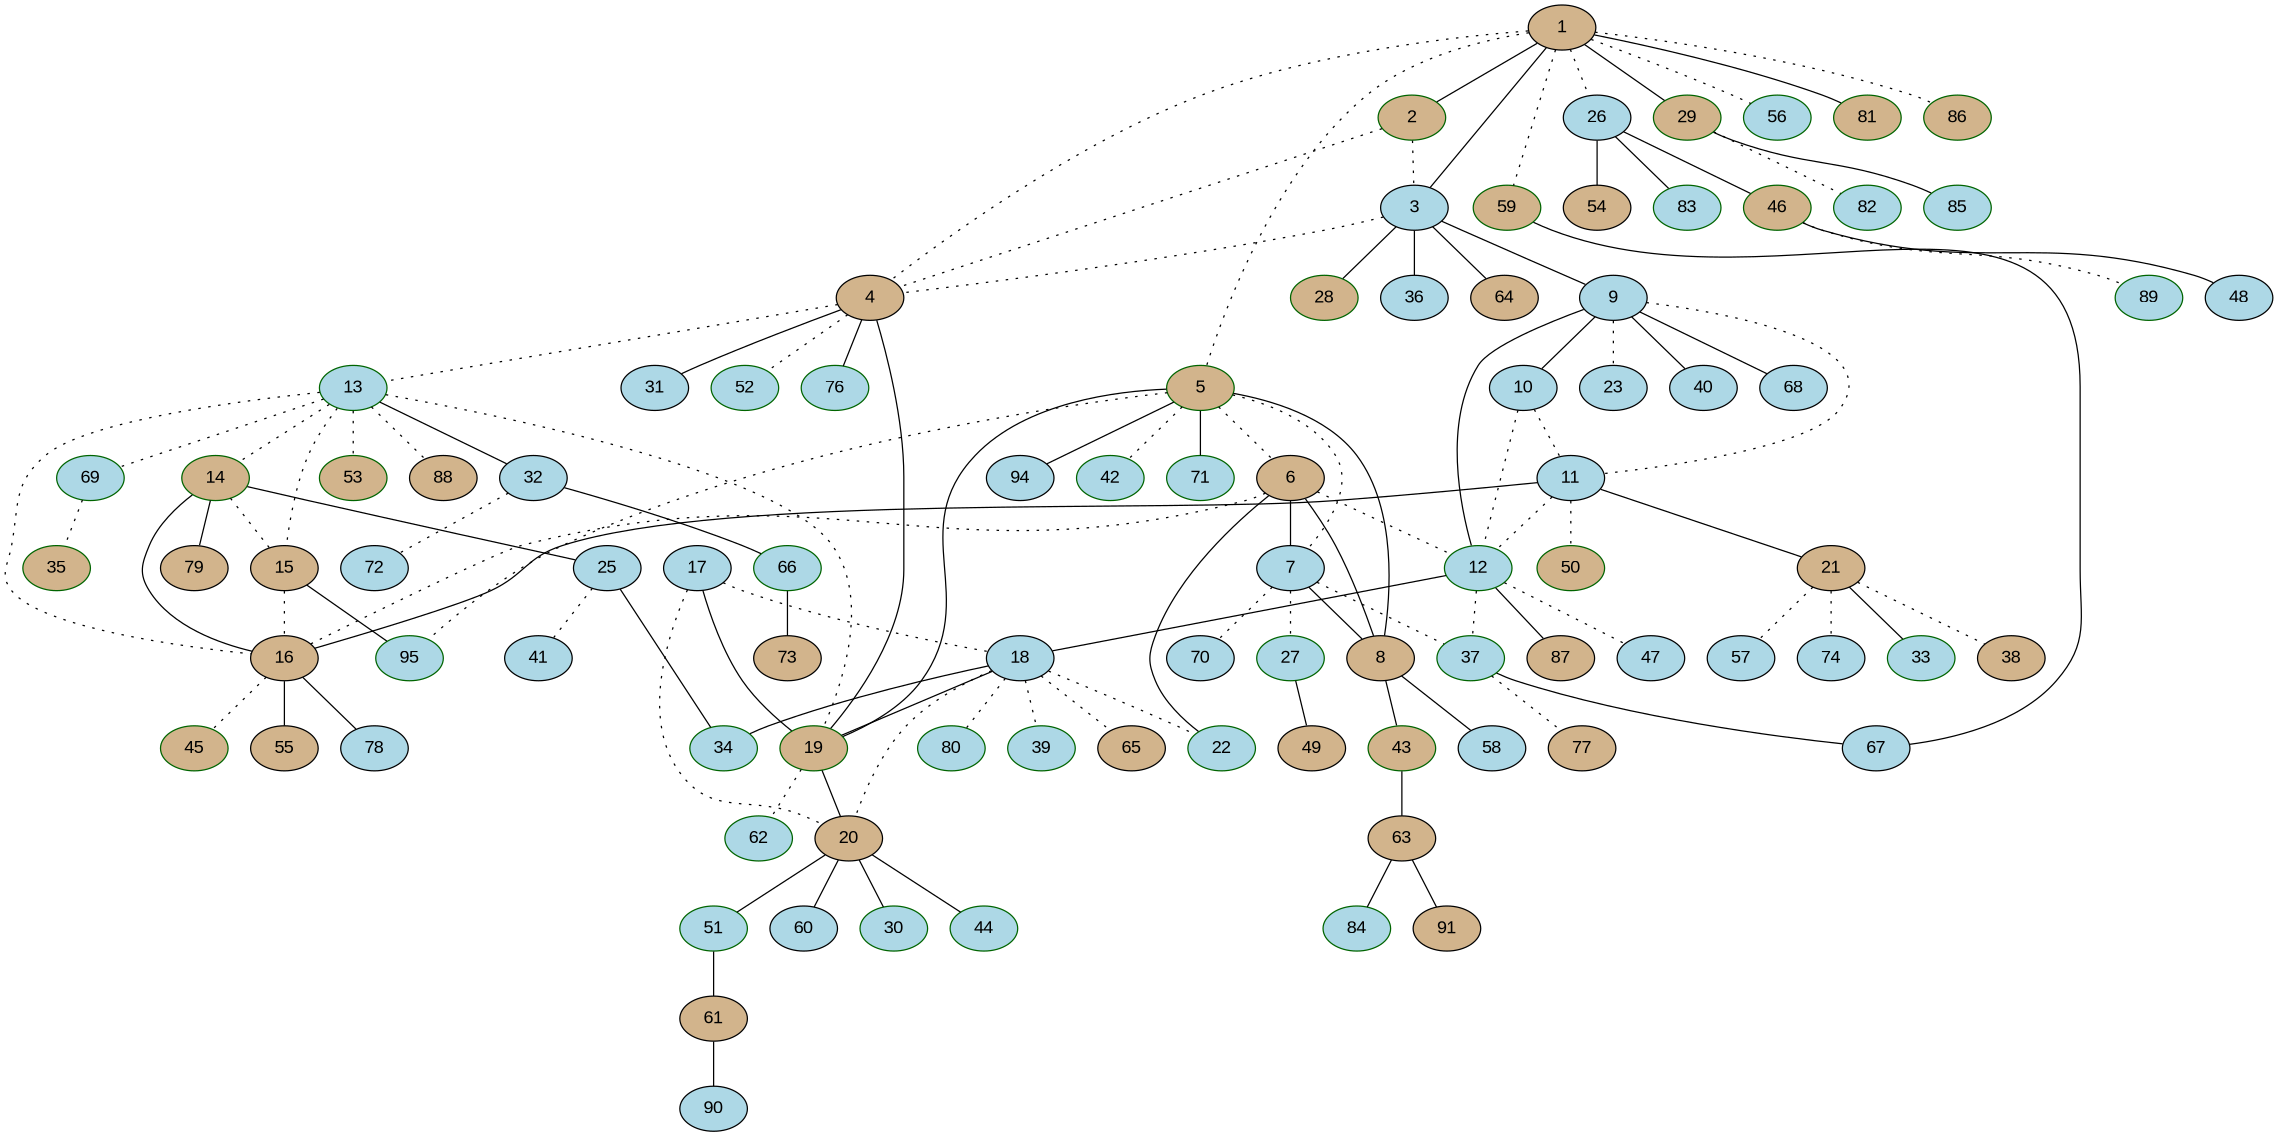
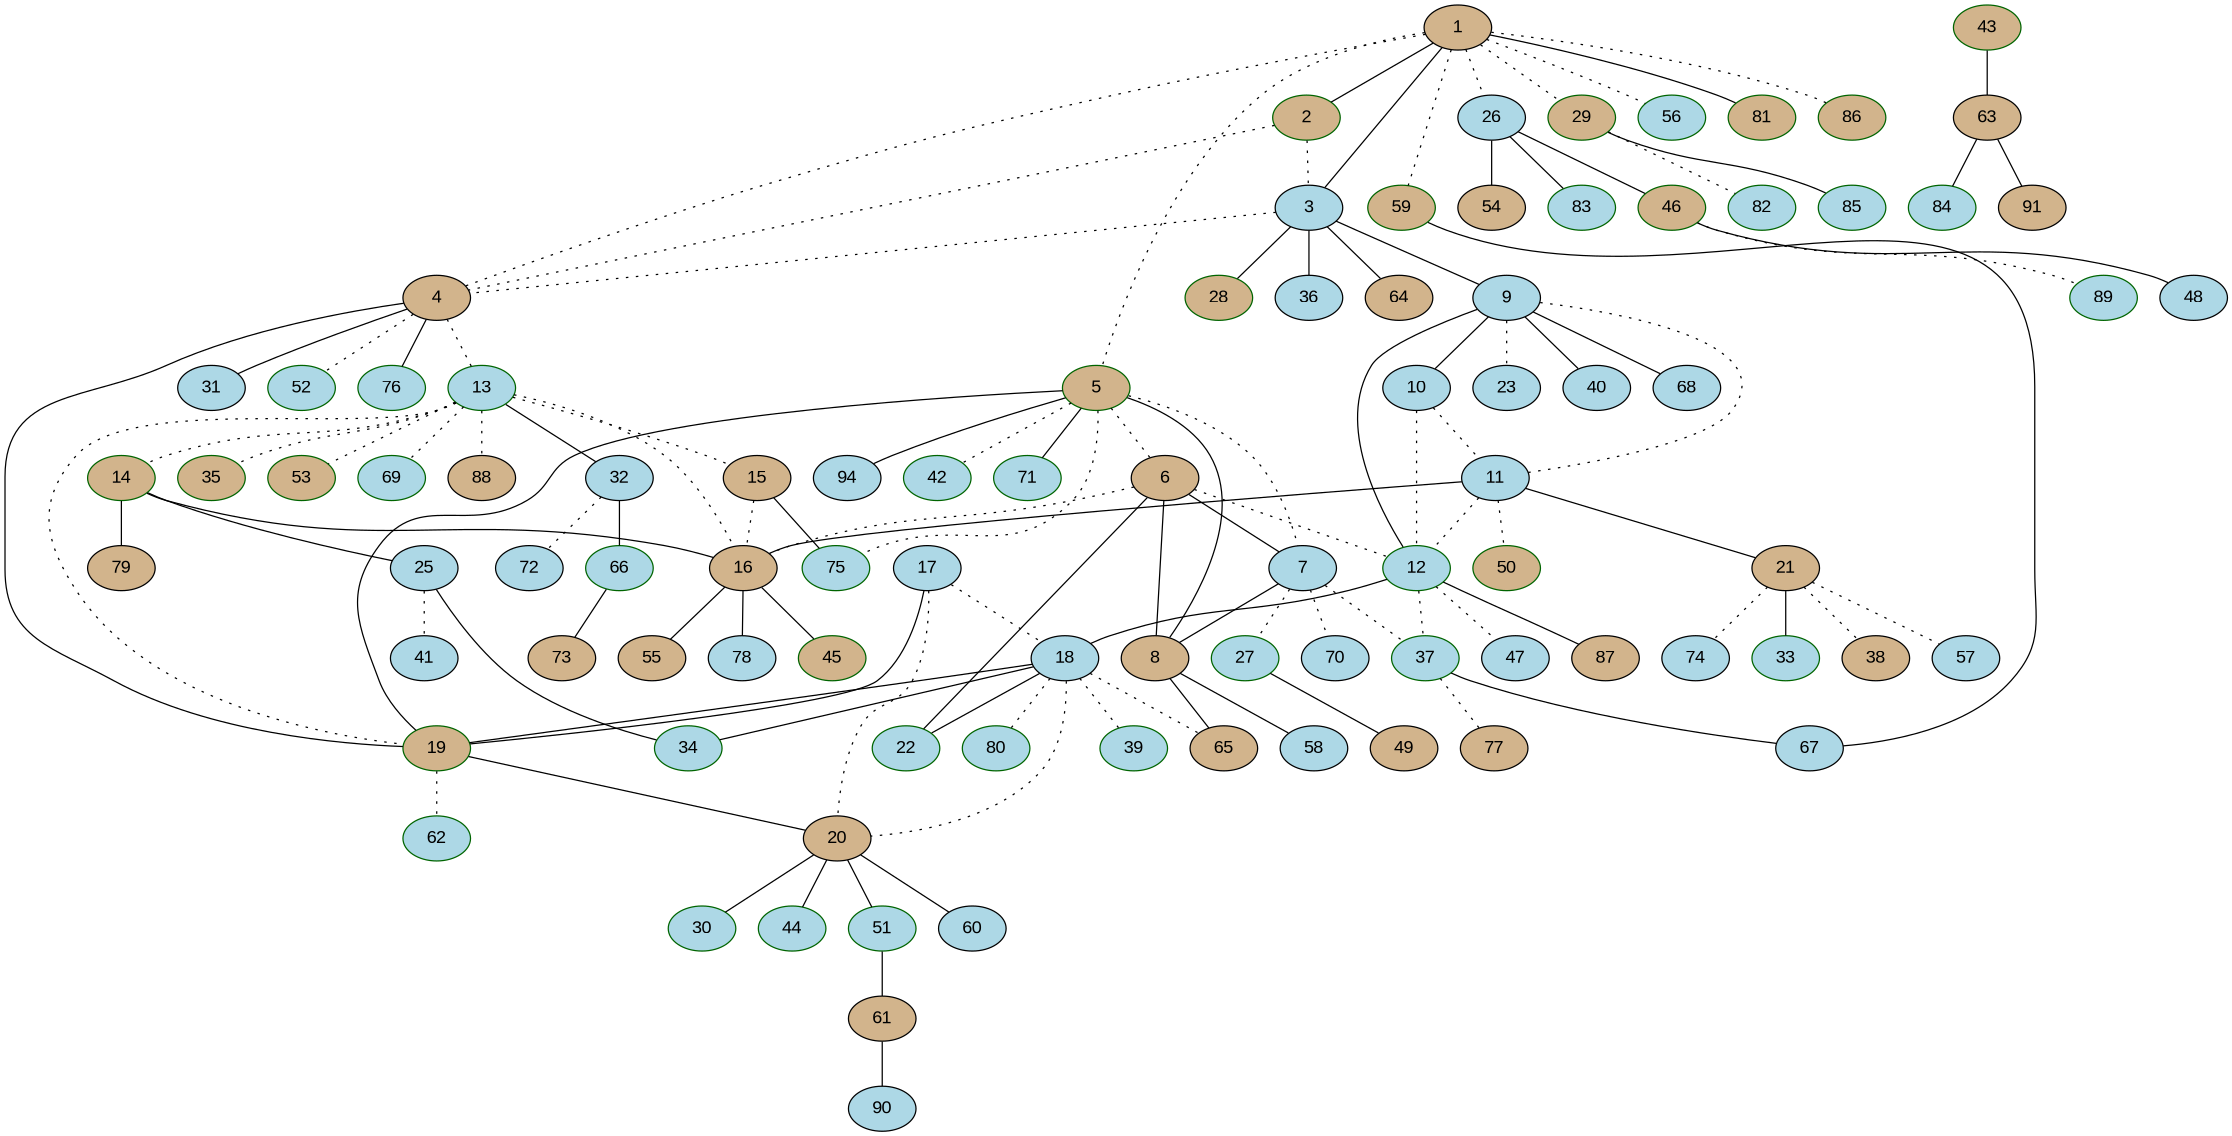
  graph {
    fontname="Liberation Sans"
    node [color=black fillcolor=lightblue fontname="Liberation Sans" style=filled]
    edge [fontname="Liberation Sans" style=solid]
    1 [fillcolor=tan]
    2 [color=darkgreen fillcolor=tan]
    3
    4 [fillcolor=tan]
    5 [color=darkgreen fillcolor=tan]
    26
    29 [color=darkgreen fillcolor=tan]
    56 [color=darkgreen]
    59 [color=darkgreen fillcolor=tan]
    81 [color=darkgreen fillcolor=tan]
    86 [color=darkgreen fillcolor=tan]
    9
    28 [color=darkgreen fillcolor=tan]
    36
    64 [fillcolor=tan]
    13 [color=darkgreen]
    19 [color=darkgreen fillcolor=tan]
    31
    52 [color=darkgreen]
    76 [color=darkgreen]
    6 [fillcolor=tan]
    7
    8 [fillcolor=tan]
    n24 [label=94]
    42 [color=darkgreen]
    71 [color=darkgreen]
-   75 [color=darkgreen label=95]
+   75 [color=darkgreen]
    46 [color=darkgreen fillcolor=tan]
    54 [fillcolor=tan]
    83 [color=darkgreen]
    82 [color=darkgreen]
    85 [color=darkgreen]
    67
    12 [color=darkgreen]
    10
    11
    23
    40
    68
    16 [fillcolor=tan]
    14 [color=darkgreen fillcolor=tan]
    15 [fillcolor=tan]
    32
    35 [color=darkgreen fillcolor=tan]
    53 [color=darkgreen fillcolor=tan]
    69 [color=darkgreen]
    88 [fillcolor=tan]
    20 [fillcolor=tan]
    62 [color=darkgreen]
    22 [color=darkgreen]
    27 [color=darkgreen]
    37 [color=darkgreen]
    70
    43 [color=darkgreen fillcolor=tan]
    58
    18
    47
    87 [fillcolor=tan]
    45 [color=darkgreen fillcolor=tan]
    55 [fillcolor=tan]
    78
    49 [fillcolor=tan]
    77 [fillcolor=tan]
    63 [fillcolor=tan]
    21 [fillcolor=tan]
    50 [color=darkgreen fillcolor=tan]
    33 [color=darkgreen]
    38 [fillcolor=tan]
    57
    74
    34 [color=darkgreen]
    39 [color=darkgreen]
    65 [fillcolor=tan]
    80 [color=darkgreen]
    25
    79 [fillcolor=tan]
    66 [color=darkgreen]
    72
    41
    17
    30 [color=darkgreen]
    44 [color=darkgreen]
    51 [color=darkgreen]
    60
    61 [fillcolor=tan]
    48
    89 [color=darkgreen]
    73 [fillcolor=tan]
    84 [color=darkgreen]
    91 [fillcolor=tan]
    90
    1 -- 2
    1 -- 3
    1 -- 4 [style=dotted]
    1 -- 5 [style=dotted]
    1 -- 26 [style=dotted]
-   1 -- 29
+   1 -- 29 [style=dotted]
    1 -- 56 [style=dotted]
    1 -- 59 [style=dotted]
    1 -- 81
    1 -- 86 [style=dotted]
    2 -- 3 [style=dotted]
    2 -- 4 [style=dotted]
    3 -- 4 [style=dotted]
    3 -- 9
    3 -- 28
    3 -- 36
    3 -- 64
    4 -- 13 [style=dotted]
    4 -- 19
    4 -- 31
    4 -- 52 [style=dotted]
    4 -- 76
    5 -- 19
    5 -- 6 [style=dotted]
    5 -- 7 [style=dotted]
    5 -- 8
    5 -- n24
    5 -- 42 [style=dotted]
    5 -- 71
    5 -- 75 [style=dotted]
    26 -- 46
    26 -- 54
    26 -- 83
    29 -- 82 [style=dotted]
    29 -- 85
    59 -- 67
    9 -- 12
    9 -- 10
    9 -- 11 [style=dotted]
    9 -- 23 [style=dotted]
    9 -- 40
    9 -- 68
    13 -- 19 [style=dotted]
    13 -- 16 [style=dotted]
    13 -- 14 [style=dotted]
    13 -- 15 [style=dotted]
    13 -- 32
-   69 -- 35 [style=dotted]
+   13 -- 35 [style=dotted]
    13 -- 53 [style=dotted]
    13 -- 69 [style=dotted]
    13 -- 88 [style=dotted]
    19 -- 20
    19 -- 62 [style=dotted]
    6 -- 7
    6 -- 8
    6 -- 12 [style=dotted]
    6 -- 16 [style=dotted]
    6 -- 22
    7 -- 8
    7 -- 27 [style=dotted]
    7 -- 37 [style=dotted]
    7 -- 70 [style=dotted]
-   8 -- 43
+   8 -- 65
    8 -- 58
    46 -- 48
    46 -- 89 [style=dotted]
    12 -- 37 [style=dotted]
    12 -- 18
    12 -- 47 [style=dotted]
    12 -- 87
    10 -- 12 [style=dotted]
    10 -- 11 [style=dotted]
    11 -- 12 [style=dotted]
    11 -- 16
    11 -- 21
    11 -- 50 [style=dotted]
-   16 -- 45 [style=dotted]
+   16 -- 45
    16 -- 55
    16 -- 78
    14 -- 16
-   14 -- 15 [style=dotted]
    14 -- 25
    14 -- 79
    15 -- 75
    15 -- 16 [style=dotted]
    32 -- 66
    32 -- 72 [style=dotted]
    20 -- 30
    20 -- 44
    20 -- 51
    20 -- 60
    27 -- 49
    37 -- 67
    37 -- 77 [style=dotted]
    43 -- 63
    18 -- 19
    18 -- 20 [style=dotted]
-   18 -- 22 [style=dotted]
+   18 -- 22
    18 -- 34
    18 -- 39 [style=dotted]
    18 -- 65 [style=dotted]
    18 -- 80 [style=dotted]
    63 -- 84
    63 -- 91
    21 -- 33
    21 -- 38 [style=dotted]
    21 -- 57 [style=dotted]
    21 -- 74 [style=dotted]
    25 -- 34
    25 -- 41 [style=dotted]
    66 -- 73
    17 -- 19
    17 -- 20 [style=dotted]
    17 -- 18 [style=dotted]
    51 -- 61
    61 -- 90
  }
